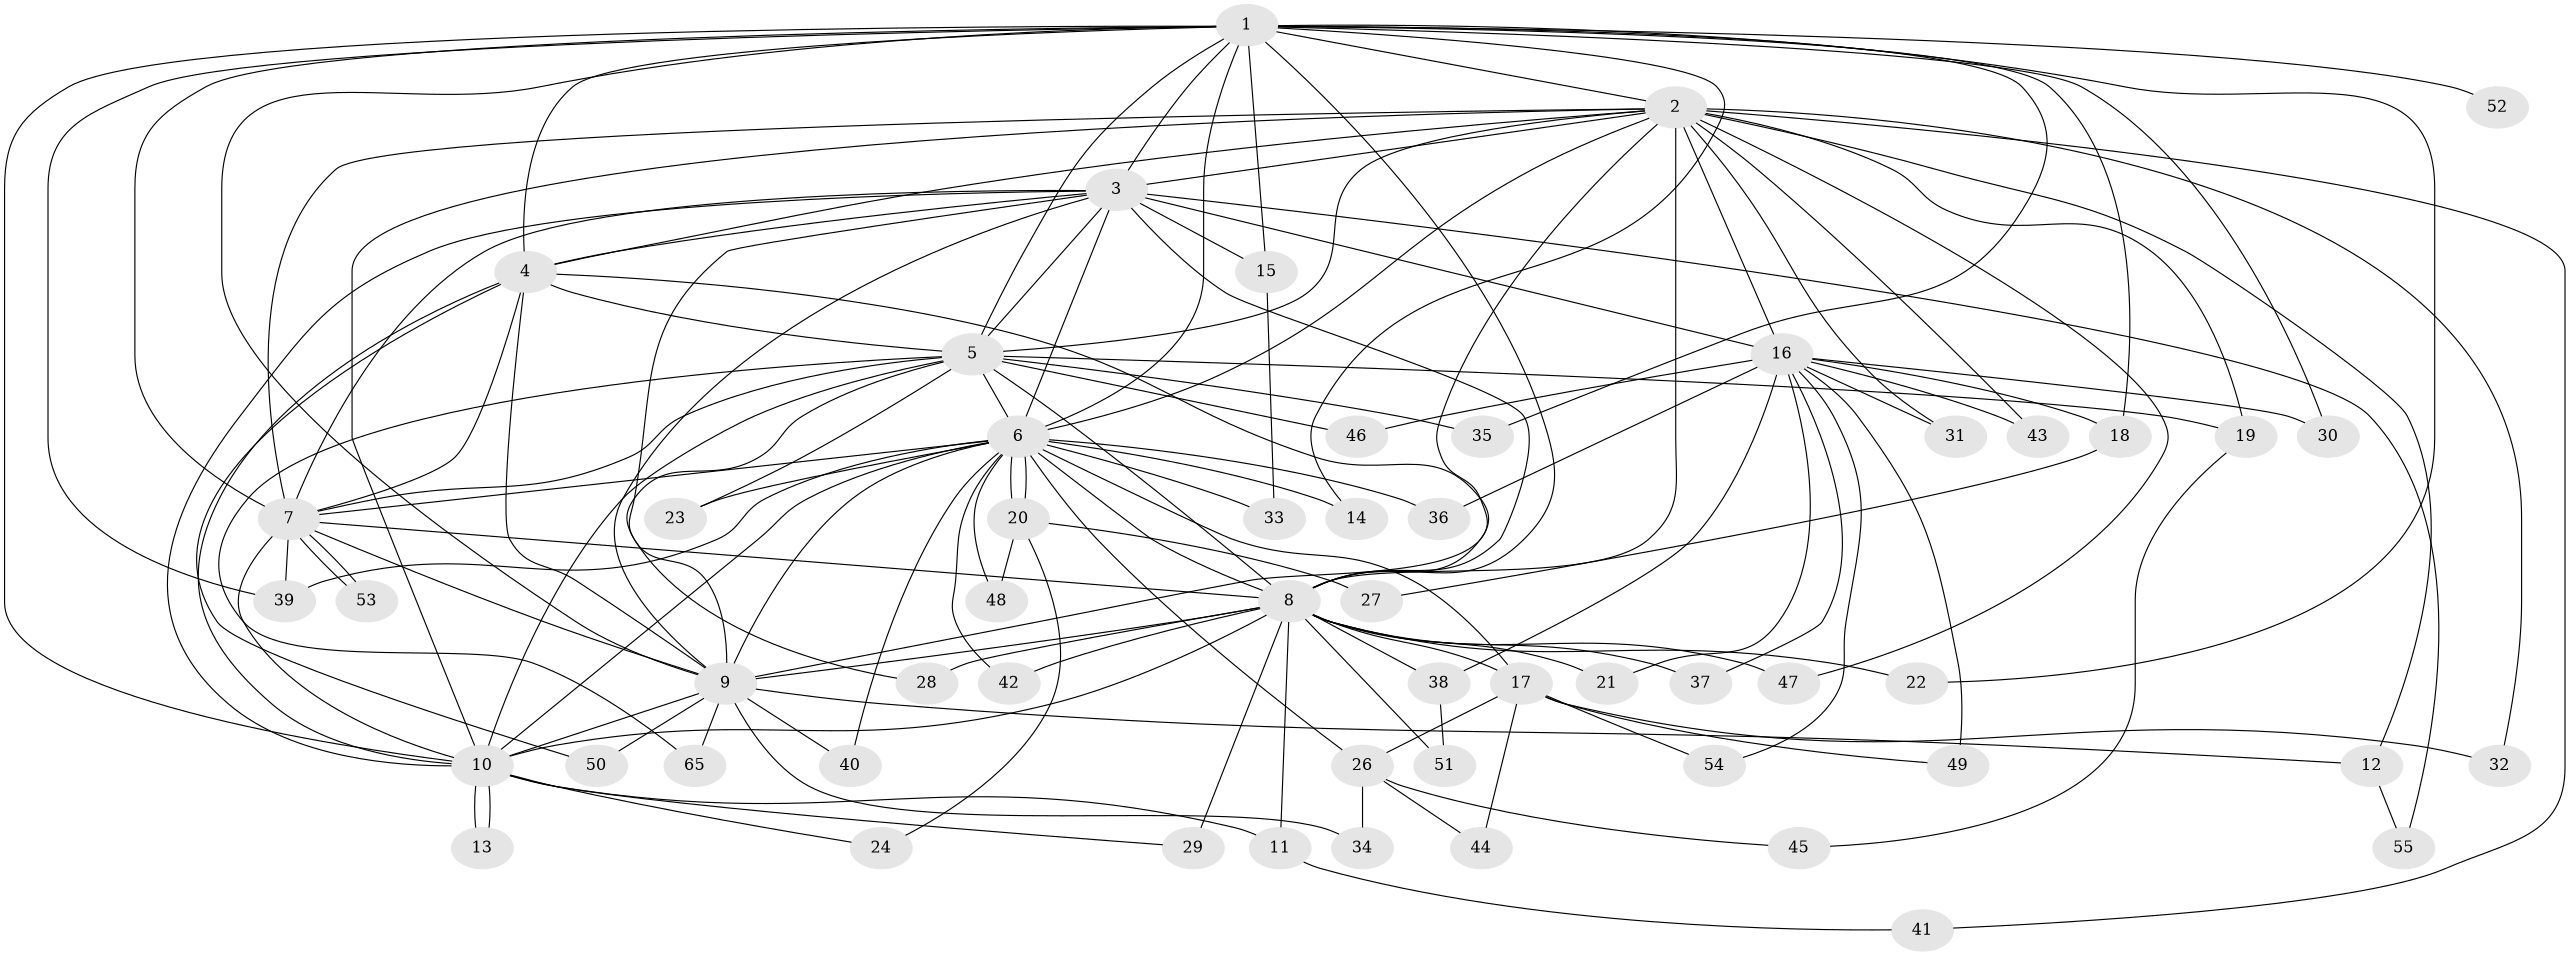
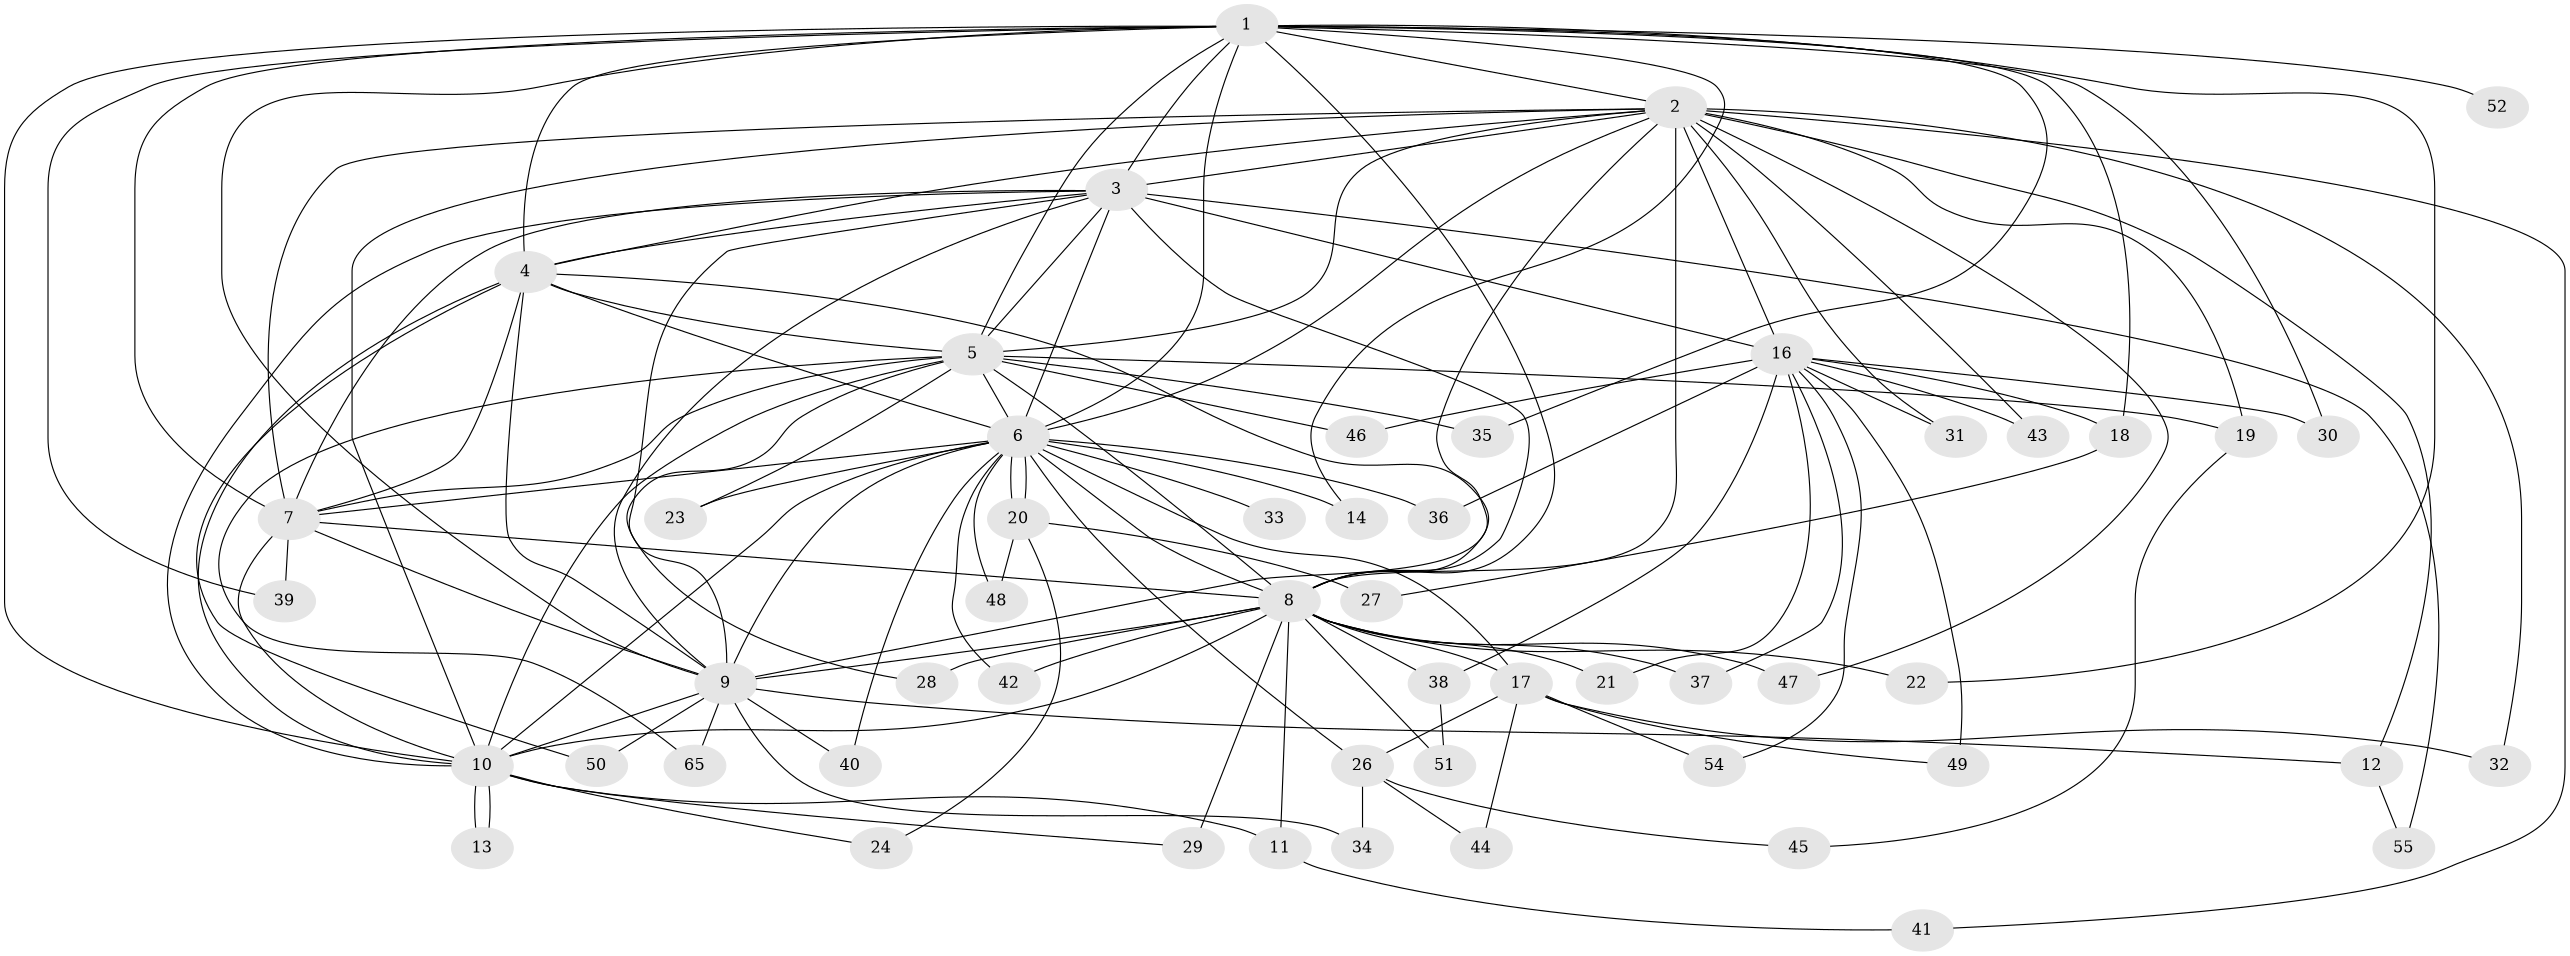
  graph {
    node [color=gray90 style=filled]
    1
    2
    3
    4
    5
    6
    7
    8
    9
    10
    14
-   15
    18
    22
    30
    35
    39
    52
    31
    12
    16
    19
    32
    41
    43
    47
    28
    55
    50
    23
    n31 [label=65]
    46
    17
    20
    26
    33
    36
    40
    42
    48
-   53
    11
    21
    29
    37
    38
    51
    34
    13
    24
    27
    49
    54
    45
    44
    1 -- 2
    1 -- 3
    1 -- 4
    1 -- 5
    1 -- 6
    1 -- 7
    1 -- 8
    1 -- 9
    1 -- 10
    1 -- 14
-   1 -- 15
    1 -- 18
    1 -- 22
    1 -- 30
    1 -- 35
    1 -- 39
    1 -- 52
    2 -- 3
    2 -- 4
    2 -- 5
    2 -- 6
    2 -- 7
    2 -- 8
    2 -- 9
    2 -- 10
    2 -- 31
    2 -- 12
    2 -- 16
    2 -- 19
    2 -- 32
    2 -- 41
    2 -- 43
    2 -- 47
    3 -- 4
    3 -- 5
    3 -- 6
    3 -- 7
    3 -- 8
    3 -- 9
    3 -- 10
-   3 -- 15
    3 -- 16
    3 -- 28
    3 -- 55
    4 -- 5
-   39 -- 6
+   4 -- 6
    4 -- 7
    4 -- 8
    4 -- 9
    4 -- 10
    4 -- 50
    5 -- 6
    5 -- 7
    5 -- 8
    5 -- 9
    5 -- 10
    5 -- 35
    5 -- 19
    5 -- 23
    5 -- n31
    5 -- 46
    6 -- 7
    6 -- 8
    6 -- 9
    6 -- 10
    6 -- 14
    6 -- 23
    6 -- 17
    6 -- 20
    6 -- 20
    6 -- 26
    6 -- 33
    6 -- 36
    6 -- 40
    6 -- 42
    6 -- 48
    7 -- 8
    7 -- 9
    7 -- 10
    7 -- 39
-   7 -- 53
-   7 -- 53
    8 -- 9
    8 -- 10
    8 -- 22
    8 -- 47
    8 -- 28
    8 -- 17
    8 -- 42
    8 -- 11
    8 -- 21
    8 -- 29
    8 -- 37
    8 -- 38
    8 -- 51
    9 -- 10
    9 -- 12
    9 -- 50
    9 -- n31
    9 -- 40
    9 -- 34
    10 -- 11
    10 -- 29
    10 -- 13
    10 -- 13
    10 -- 24
-   15 -- 33
    18 -- 27
    12 -- 55
    16 -- 18
    16 -- 30
    16 -- 31
    16 -- 43
    16 -- 46
    16 -- 36
    16 -- 21
    16 -- 37
    16 -- 38
    16 -- 49
    16 -- 54
    19 -- 45
    17 -- 32
    17 -- 26
    17 -- 49
    17 -- 54
    17 -- 44
    20 -- 48
    20 -- 24
    20 -- 27
    26 -- 34
    26 -- 45
    26 -- 44
    11 -- 41
    38 -- 51
  }
